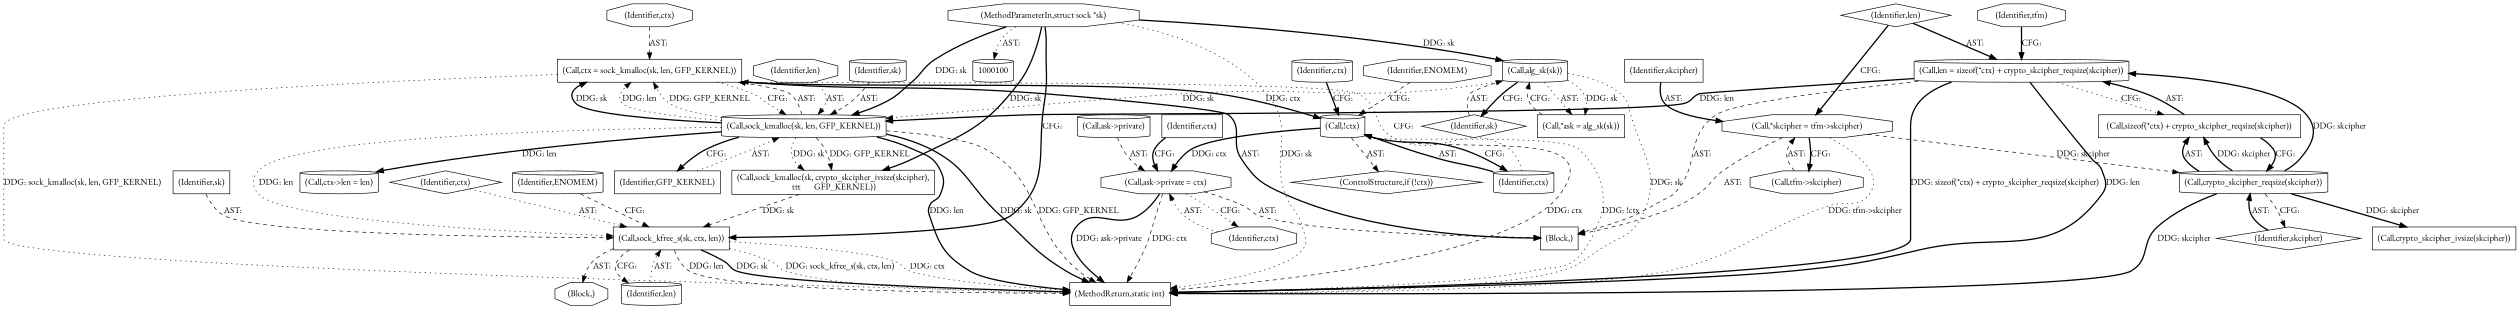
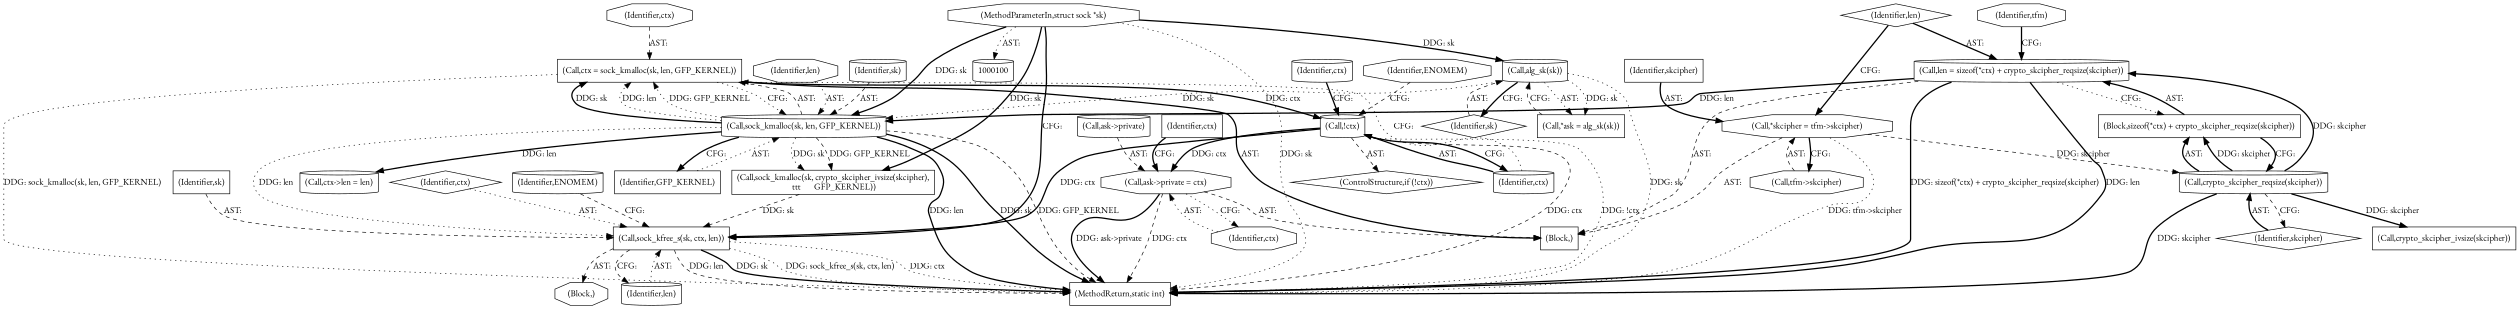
  digraph {
    fontname="EB Garamond"
    node [fontname="EB Garamond" shape=cylinder]
    edge [fontname="EB Garamond" style=bold]
    n1 [label="(Call,ctx = sock_kmalloc(sk, len, GFP_KERNEL))" shape=box]
    n2 [label="(Call,sock_kmalloc(sk, len, GFP_KERNEL))"]
    n3 [label="(Call,!ctx)"]
    n4 [label="(MethodReturn,static int)" shape=box]
    n5 [label="(Block,)" shape=box]
    n6 [label="(Call,sock_kfree_s(sk, ctx, len))" shape=box]
    n7 [label="(Call,sock_kmalloc(sk, crypto_skcipher_ivsize(skcipher),\n \t\t\t       GFP_KERNEL))" shape=box]
    n8 [label="(Call,ctx->len = len)"]
    n9 [label="(Identifier,GFP_KERNEL)" shape=box]
    n10 [label="(Call,ask->private = ctx)" shape=octagon]
    n11 [label="(ControlStructure,if (!ctx))" shape=diamond]
    n12 [label="(Identifier,ctx)"]
    n13 [label="(Identifier,len)"]
    n14 [label="(Block,)" shape=octagon]
    n15 [label="(Call,alg_sk(sk))"]
    n16 [label="(Identifier,sk)" shape=diamond]
    n17 [label="(Call,*ask = alg_sk(sk))" shape=box]
    n18 [label="(MethodParameterIn,struct sock *sk)" shape=octagon]
    1000100
    n20 [label="(Call,len = sizeof(*ctx) + crypto_skcipher_reqsize(skcipher))"]
-   n21 [label="(Call,sizeof(*ctx) + crypto_skcipher_reqsize(skcipher))" shape=box]
+   n21 [label="(Block,sizeof(*ctx) + crypto_skcipher_reqsize(skcipher))" shape=box]
    n22 [label="(Call,crypto_skcipher_reqsize(skcipher))"]
    n23 [label="(Identifier,skcipher)" shape=diamond]
    n24 [label="(Call,crypto_skcipher_ivsize(skcipher))" shape=box]
    n25 [label="(Call,*skcipher = tfm->skcipher)" shape=octagon]
    n26 [label="(Call,tfm->skcipher)" shape=octagon]
    n27 [label="(Identifier,ctx)" shape=octagon]
    n28 [label="(Identifier,ctx)" shape=box]
    n29 [label="(Identifier,len)" shape=octagon]
    n30 [label="(Identifier,ctx)"]
    n31 [label="(Identifier,sk)" shape=box]
    n32 [label="(Identifier,len)" shape=diamond]
    n33 [label="(Identifier,ENOMEM)"]
    n34 [label="(Identifier,tfm)" shape=octagon]
    n35 [label="(Identifier,ctx)" shape=diamond]
    n36 [label="(Identifier,ENOMEM)" shape=octagon]
    n37 [label="(Identifier,ctx)" shape=octagon]
    n38 [label="(Identifier,skcipher)" shape=box]
    n39 [label="(Call,ask->private)"]
    n40 [label="(Identifier,sk)"]
    n1 -> n2 [label="CFG: " style=dotted]
    n1 -> n3 [label="DDG: ctx"]
    n1 -> n4 [label="DDG: sock_kmalloc(sk, len, GFP_KERNEL)" style=dotted]
    n1 -> n5 [label="AST: "]
    n2 -> n1 [label="AST: " style=dashed]
    n2 -> n1 [label="DDG: sk"]
    n2 -> n1 [label="DDG: len" style=dotted]
    n2 -> n1 [label="DDG: GFP_KERNEL" style=dotted]
    n2 -> n4 [label="DDG: GFP_KERNEL" style=dashed]
    n2 -> n4 [label="DDG: len"]
    n2 -> n4 [label="DDG: sk"]
    n2 -> n6 [label="DDG: len" style=dotted]
    n2 -> n7 [label="DDG: sk" style=dotted]
    n2 -> n7 [label="DDG: GFP_KERNEL" style=dashed]
    n2 -> n8 [label="DDG: len"]
    n2 -> n9 [label="CFG: "]
    n3 -> n4 [label="DDG: !ctx" style=dotted]
    n3 -> n4 [label="DDG: ctx" style=dashed]
+   n3 -> n6 [label="DDG: ctx"]
    n3 -> n10 [label="DDG: ctx"]
    n3 -> n11 [label="AST: " style=dashed]
    n3 -> n12 [label="CFG: "]
    n6 -> n4 [label="DDG: sock_kfree_s(sk, ctx, len)" style=dotted]
    n6 -> n4 [label="DDG: ctx" style=dotted]
    n6 -> n4 [label="DDG: len" style=dashed]
    n6 -> n4 [label="DDG: sk"]
    n6 -> n13 [label="CFG: " style=dashed]
    n6 -> n14 [label="AST: " style=dashed]
    n7 -> n6 [label="DDG: sk" style=dashed]
    n9 -> n2 [label="AST: " style=dotted]
    n10 -> n4 [label="DDG: ctx" style=dashed]
    n10 -> n4 [label="DDG: ask->private"]
    n10 -> n5 [label="AST: " style=dashed]
    n10 -> n27 [label="CFG: " style=dotted]
    n12 -> n1 [label="CFG: " style=dotted]
    n12 -> n3 [label="AST: "]
    n13 -> n6 [label="AST: " style=dotted]
    n15 -> n2 [label="DDG: sk" style=dotted]
    n15 -> n4 [label="DDG: sk" style=dotted]
    n15 -> n16 [label="CFG: "]
    n15 -> n17 [label="AST: " style=dotted]
    n15 -> n17 [label="DDG: sk" style=dotted]
    n16 -> n15 [label="AST: " style=dashed]
    n17 -> n15 [label="CFG: " style=dashed]
    n18 -> n2 [label="DDG: sk"]
    n18 -> n4 [label="DDG: sk" style=dotted]
    n18 -> n6 [label="CFG: "]
    n18 -> n7 [label="DDG: sk"]
    n18 -> n15 [label="DDG: sk"]
    n18 -> 1000100 [label="AST: " style=dotted]
    n20 -> n2 [label="DDG: len"]
    n20 -> n4 [label="DDG: sizeof(*ctx) + crypto_skcipher_reqsize(skcipher)"]
    n20 -> n4 [label="DDG: len"]
    n20 -> n5 [label="AST: " style=dashed]
    n20 -> n21 [label="CFG: " style=dotted]
    n21 -> n20 [label="AST: "]
    n21 -> n22 [label="CFG: "]
    n22 -> n4 [label="DDG: skcipher"]
    n22 -> n20 [label="DDG: skcipher"]
    n22 -> n21 [label="AST: "]
    n22 -> n21 [label="DDG: skcipher"]
    n22 -> n23 [label="CFG: " style=dashed]
    n22 -> n24 [label="DDG: skcipher"]
    n23 -> n22 [label="AST: "]
    n25 -> n4 [label="DDG: tfm->skcipher" style=dotted]
    n25 -> n5 [label="AST: " style=dashed]
    n25 -> n22 [label="DDG: skcipher" style=dashed]
    n25 -> n26 [label="CFG: "]
    n26 -> n25 [label="AST: " style=dashed]
    n27 -> n10 [label="AST: " style=dotted]
    n28 -> n10 [label="CFG: "]
    n29 -> n2 [label="AST: " style=dotted]
    n30 -> n3 [label="CFG: "]
    n31 -> n6 [label="AST: " style=dashed]
    n32 -> n20 [label="AST: "]
    n32 -> n25 [label="CFG: "]
    n33 -> n6 [label="CFG: " style=dashed]
    n34 -> n20 [label="CFG: "]
    n35 -> n6 [label="AST: " style=dotted]
    n36 -> n3 [label="CFG: " style=dashed]
    n37 -> n1 [label="AST: " style=dashed]
    n38 -> n25 [label="AST: "]
    n39 -> n10 [label="AST: " style=dashed]
    n40 -> n2 [label="AST: " style=dashed]
  }
